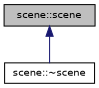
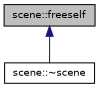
  digraph {
    rankdir=TB
    node [color=black fontname=Helvetica fontsize=10 shape=record style=filled]
-   n1 [fillcolor=grey75 fontcolor=black height=0.2 label="scene::scene" width=0.4]
+   n1 [fillcolor=grey75 fontcolor=black height=0.2 label="scene::freeself" width=0.4]
    n2 [fillcolor=white height=0.2 label="scene::~scene" width=0.4]
    n1 -> n2 [color=midnightblue dir=back fontname=Helvetica fontsize=10 labelfontname=Helvetica labelfontsize=10 style=solid]
  }
